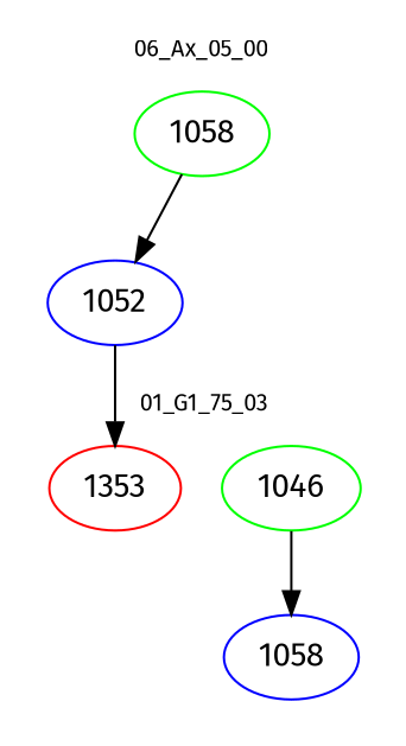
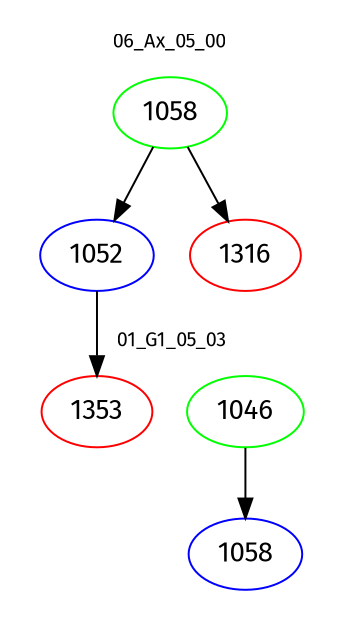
  digraph {
    fontname="Fira Sans"
    node [color=green fontname="Fira Sans"]
    edge [color=black fontname="Fira Sans"]
    n1 [label=1058]
    n2 [color=blue label=1052]
+   n3 [color=red label=1316]
    n4 [label=1046]
    n5 [color=blue label=1058]
    n6 [color=red label=1353]
    subgraph cluster_1 {
      color=white
      fontsize=10
      label="06_Ax_05_00"
      n1
      n2
+     n3
    }
    subgraph cluster_2 {
      color=white
      fontsize=10
-     label="01_G1_75_03"
+     label="01_G1_05_03"
      n4
      n5
      n6
    }
    n1 -> n2
+   n1 -> n3
    n2 -> n6
    n4 -> n5
  }
